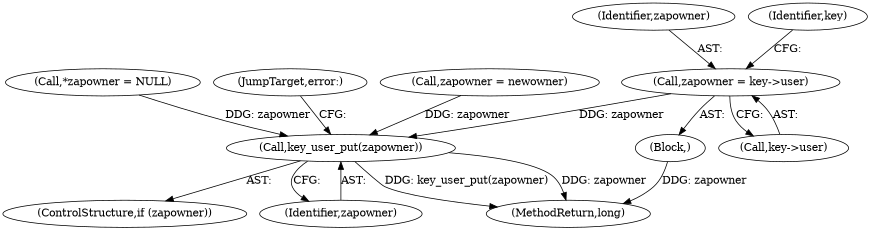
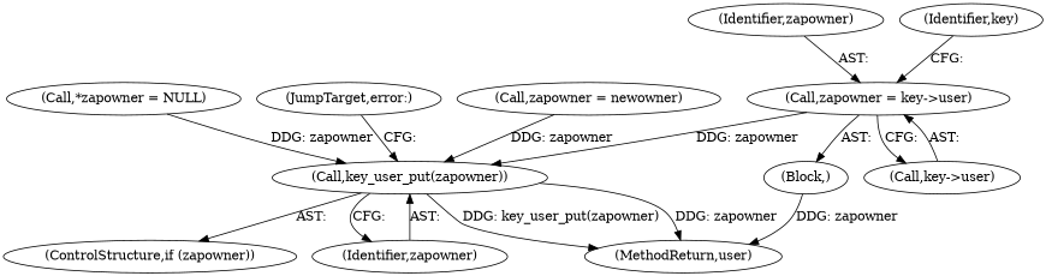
  digraph {
    n1 [label="(Call,zapowner = key->user)"]
    n2 [label="(Call,key_user_put(zapowner))"]
    n3 [label="(Call,key->user)"]
    n4 [label="(Block,)"]
-   n5 [label="(MethodReturn,long)"]
+   n5 [label="(MethodReturn,user)"]
    n6 [label="(ControlStructure,if (zapowner))"]
    n7 [label="(Identifier,zapowner)"]
    n8 [label="(Call,*zapowner = NULL)"]
    n9 [label="(JumpTarget,error:)"]
    n10 [label="(Identifier,zapowner)"]
    n11 [label="(Call,zapowner = newowner)"]
    n12 [label="(Identifier,key)"]
    n1 -> n2 [label="DDG: zapowner"]
    n1 -> n3 [label="CFG: "]
    n1 -> n4 [label="AST: "]
    n2 -> n5 [label="DDG: zapowner"]
    n2 -> n5 [label="DDG: key_user_put(zapowner)"]
    n2 -> n6 [label="AST: "]
    n2 -> n7 [label="CFG: "]
    n3 -> n1 [label="AST: "]
    n4 -> n5 [label="DDG: zapowner"]
    n7 -> n2 [label="AST: "]
    n8 -> n2 [label="DDG: zapowner"]
    n9 -> n2 [label="CFG: "]
    n10 -> n1 [label="AST: "]
    n11 -> n2 [label="DDG: zapowner"]
    n12 -> n1 [label="CFG: "]
  }
